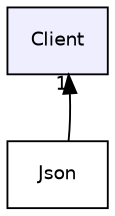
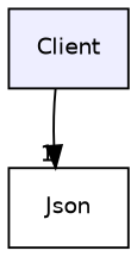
  digraph {
    compound=true
    node [fontname=Helvetica fontsize=10 shape=box]
    n1 [fillcolor="#eeeeff" label=Client pencolor=black style=filled]
    n2 [label=Json]
-   n2 -> n1 [headlabel=1 labeldistance=1.5 labelfontname=Helvetica labelfontsize=10]
+   n1 -> n2 [headlabel=1 labeldistance=1.5 labelfontname=Helvetica labelfontsize=10]
  }
